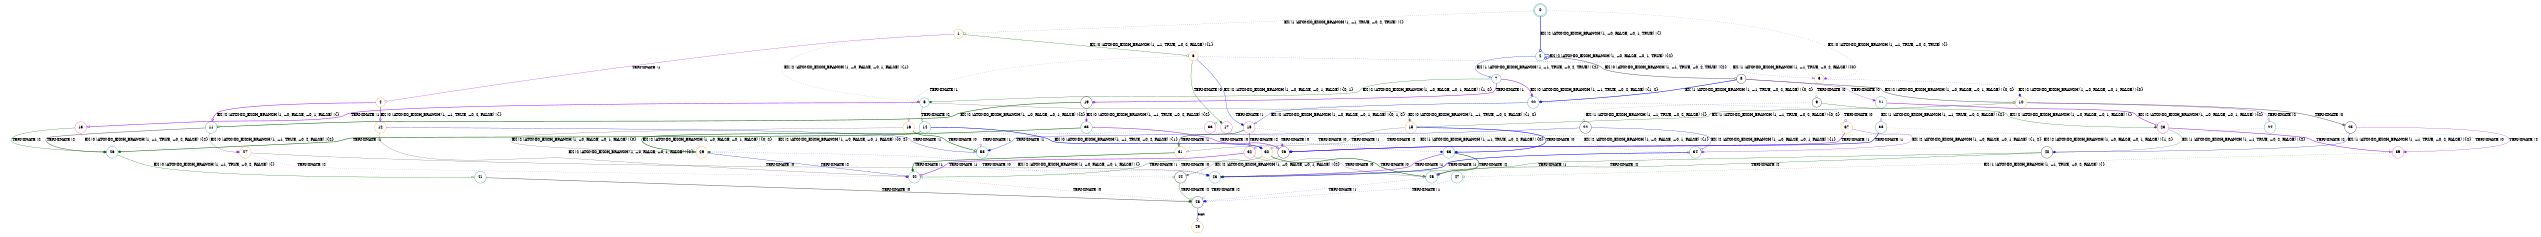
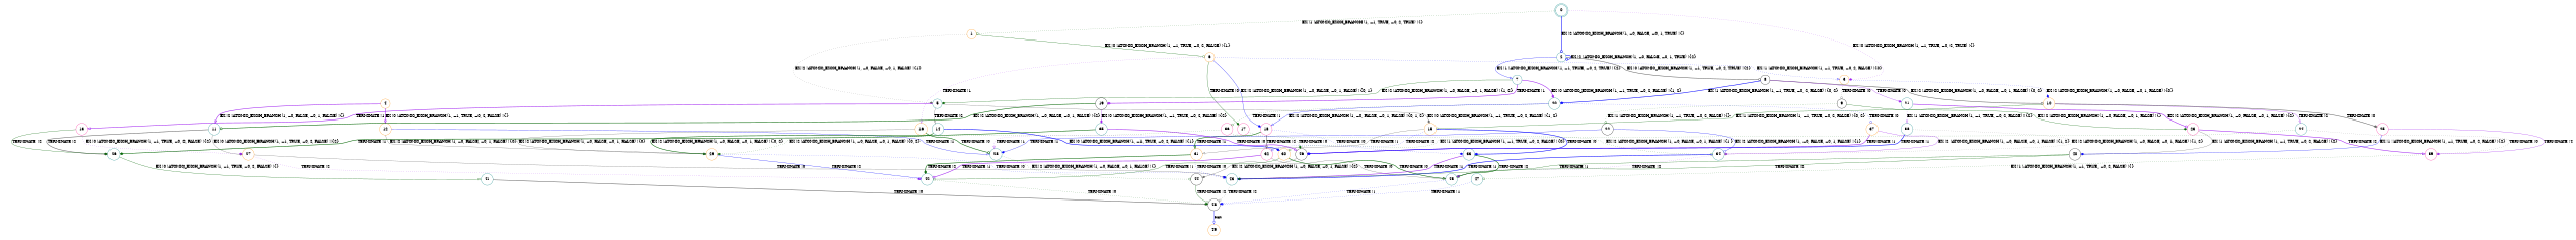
  digraph {
    node [color=teal shape=circle]
    edge [arrowhead=diamond color=darkgreen style=solid]
    0 [peripheries=2]
    1 [color=darkorange]
    2
    3 [color=darkorange]
    4 [color=darkorange]
    5
    6 [color=darkorange]
    7
    8 [color=black]
    9 [color=black]
    10 [color=darkorange]
    11
    12 [color=darkorange]
    13 [color=deeppink]
    14
    15 [color=darkorange]
    16 [color=darkorange]
    17 [color=deeppink]
    18 [color=deeppink]
    19 [color=black]
    20
    21
    22 [color=black]
    23 [color=deeppink]
    24
-   25 [color=black]
+   25 [color=deeppink]
    26
    27 [color=darkorange]
-   28 [label=58]
+   28
    29 [color=darkorange]
    30 [color=darkorange]
    31 [color=darkorange]
    32 [color=deeppink]
    33
    34
    35
    36 [color=deeppink]
    37 [color=darkorange]
    38
    39 [color=deeppink]
    40 [color=black]
    41
    42
    43
    44 [color=black]
    45
    46 [color=black]
    47
    48 [color=black]
    49 [color=darkorange]
    0 -> 1 [arrowhead=odot label="EX !1 !ATOMIC_EXCH_BRANCH (1, +1, TRUE, +0, 2, TRUE) !{}" style=dotted]
    0 -> 2 [arrowhead=odot color=blue label="EX !2 !ATOMIC_EXCH_BRANCH (1, +0, FALSE, +0, 1, TRUE) !{}" style=bold]
    0 -> 3 [color=purple label="EX !0 !ATOMIC_EXCH_BRANCH (1, +1, TRUE, +0, 2, TRUE) !{}" style=dotted]
-   1 -> 4 [arrowhead=odot color=purple label="TERMINATE !1"]
    1 -> 5 [color=gray40 label="EX !2 !ATOMIC_EXCH_BRANCH (1, +0, FALSE, +0, 1, FALSE) !{1}" style=dotted]
    1 -> 6 [arrowhead=odot label="EX !0 !ATOMIC_EXCH_BRANCH (1, +1, TRUE, +0, 2, FALSE) !{1}"]
    2 -> 2 [arrowhead=odot color=blue label="EX !2 !ATOMIC_EXCH_BRANCH (1, +0, FALSE, +0, 1, TRUE) !{2}" style=bold]
    2 -> 7 [arrowhead=onormal color=blue label="EX !1 !ATOMIC_EXCH_BRANCH (1, +1, TRUE, +0, 2, TRUE) !{2}"]
    2 -> 8 [arrowhead=odot color=gray40 label="EX !0 !ATOMIC_EXCH_BRANCH (1, +1, TRUE, +0, 2, TRUE) !{2}" style=bold]
    3 -> 9 [arrowhead=odot color=gray40 label="TERMINATE !0" style=dotted]
    3 -> 10 [color=blue label="EX !2 !ATOMIC_EXCH_BRANCH (1, +0, FALSE, +0, 1, FALSE) !{0}" style=dotted]
    4 -> 11 [arrowhead=onormal color=purple label="EX !2 !ATOMIC_EXCH_BRANCH (1, +0, FALSE, +0, 1, FALSE) !{}" style=bold]
    4 -> 12 [arrowhead=onormal color=purple label="EX !0 !ATOMIC_EXCH_BRANCH (1, +1, TRUE, +0, 2, FALSE) !{}" style=bold]
    5 -> 13 [arrowhead=onormal color=purple label="TERMINATE !1" style=bold]
    5 -> 14 [arrowhead=onormal color=gray40 label="TERMINATE !2"]
    5 -> 15 [color=gray40 label="EX !0 !ATOMIC_EXCH_BRANCH (1, +1, TRUE, +0, 2, FALSE) !{1, 2}"]
    6 -> 3 [arrowhead=onormal color=blue label="EX !1 !ATOMIC_EXCH_BRANCH (1, +1, TRUE, +0, 2, FALSE) !{0}" style=dotted]
    6 -> 16 [arrowhead=onormal color=purple label="TERMINATE !1" style=dotted]
    6 -> 17 [label="TERMINATE !0"]
    6 -> 18 [color=blue label="EX !2 !ATOMIC_EXCH_BRANCH (1, +0, FALSE, +0, 1, FALSE) !{0, 1}"]
    7 -> 5 [label="EX !2 !ATOMIC_EXCH_BRANCH (1, +0, FALSE, +0, 1, FALSE) !{1, 2}"]
    7 -> 19 [color=purple label="TERMINATE !1" style=bold]
    7 -> 20 [color=purple label="EX !0 !ATOMIC_EXCH_BRANCH (1, +1, TRUE, +0, 2, FALSE) !{1, 2}" style=bold]
    8 -> 10 [arrowhead=odot color=gray40 label="EX !2 !ATOMIC_EXCH_BRANCH (1, +0, FALSE, +0, 1, FALSE) !{0, 2}" style=bold]
    8 -> 20 [color=blue label="EX !1 !ATOMIC_EXCH_BRANCH (1, +1, TRUE, +0, 2, FALSE) !{0, 2}" style=bold]
    8 -> 21 [color=purple label="TERMINATE !0"]
    9 -> 22 [arrowhead=odot label="EX !1 !ATOMIC_EXCH_BRANCH (1, +1, TRUE, +0, 2, FALSE) !{}" style=dotted]
    9 -> 23 [label="EX !2 !ATOMIC_EXCH_BRANCH (1, +0, FALSE, +0, 1, FALSE) !{}"]
    10 -> 15 [arrowhead=odot label="EX !1 !ATOMIC_EXCH_BRANCH (1, +1, TRUE, +0, 2, FALSE) !{0, 2}"]
    10 -> 24 [arrowhead=onormal color=purple label="TERMINATE !2"]
    10 -> 25 [color=gray40 label="TERMINATE !0" style=bold]
    11 -> 26 [color=gray40 label="TERMINATE !2" style=bold]
    11 -> 27 [color=gray40 label="EX !0 !ATOMIC_EXCH_BRANCH (1, +1, TRUE, +0, 2, FALSE) !{2}"]
    12 -> 28 [arrowhead=onormal color=blue label="TERMINATE !1"]
-   12 -> 42 [color=gray40 label="EX !2 !ATOMIC_EXCH_BRANCH (1, +0, FALSE, +0, 1, FALSE) !{0}"]
+   12 -> 29 [color=gray40 label="EX !2 !ATOMIC_EXCH_BRANCH (1, +0, FALSE, +0, 1, FALSE) !{0}"]
    13 -> 26 [label="TERMINATE !2"]
    13 -> 27 [color=purple label="EX !0 !ATOMIC_EXCH_BRANCH (1, +1, TRUE, +0, 2, FALSE) !{2}" style=dotted]
    14 -> 26 [label="TERMINATE !1" style=bold]
    14 -> 30 [color=blue label="EX !0 !ATOMIC_EXCH_BRANCH (1, +1, TRUE, +0, 2, FALSE) !{1}" style=bold]
    15 -> 31 [arrowhead=onormal color=gray40 label="TERMINATE !1"]
    15 -> 32 [arrowhead=odot color=blue label="TERMINATE !2" style=dotted]
    15 -> 33 [color=blue label="TERMINATE !0" style=bold]
    16 -> 28 [arrowhead=odot label="TERMINATE !0" style=bold]
    16 -> 29 [arrowhead=onormal color=gray40 label="EX !2 !ATOMIC_EXCH_BRANCH (1, +0, FALSE, +0, 1, FALSE) !{0}"]
    17 -> 28 [arrowhead=onormal color=purple label="TERMINATE !1" style=dotted]
    17 -> 34 [arrowhead=odot label="EX !2 !ATOMIC_EXCH_BRANCH (1, +0, FALSE, +0, 1, FALSE) !{1}" style=dotted]
    18 -> 31 [arrowhead=onormal label="TERMINATE !1" style=bold]
    18 -> 32 [arrowhead=onormal color=gray40 label="TERMINATE !2" style=bold]
    18 -> 33 [color=blue label="TERMINATE !0" style=dotted]
    19 -> 11 [arrowhead=odot label="EX !2 !ATOMIC_EXCH_BRANCH (1, +0, FALSE, +0, 1, FALSE) !{2}" style=bold]
    19 -> 35 [color=purple label="EX !0 !ATOMIC_EXCH_BRANCH (1, +1, TRUE, +0, 2, FALSE) !{2}"]
    20 -> 18 [arrowhead=onormal color=blue label="EX !2 !ATOMIC_EXCH_BRANCH (1, +0, FALSE, +0, 1, FALSE) !{0, 1, 2}"]
    20 -> 36 [arrowhead=odot label="TERMINATE !1" style=dotted]
    20 -> 37 [arrowhead=odot color=blue label="TERMINATE !0" style=dotted]
    21 -> 23 [arrowhead=odot color=purple label="EX !2 !ATOMIC_EXCH_BRANCH (1, +0, FALSE, +0, 1, FALSE) !{2}" style=bold]
    21 -> 38 [arrowhead=onormal color=purple label="EX !1 !ATOMIC_EXCH_BRANCH (1, +1, TRUE, +0, 2, FALSE) !{2}" style=dotted]
    22 -> 28 [color=blue label="TERMINATE !1"]
    22 -> 34 [arrowhead=odot color=blue label="EX !2 !ATOMIC_EXCH_BRANCH (1, +0, FALSE, +0, 1, FALSE) !{1}"]
    23 -> 39 [arrowhead=onormal color=purple label="TERMINATE !2" style=bold]
    23 -> 40 [arrowhead=odot color=gray40 label="EX !1 !ATOMIC_EXCH_BRANCH (1, +1, TRUE, +0, 2, FALSE) !{2}"]
    24 -> 30 [arrowhead=odot label="EX !1 !ATOMIC_EXCH_BRANCH (1, +1, TRUE, +0, 2, FALSE) !{0}" style=dotted]
    24 -> 39 [arrowhead=odot color=gray40 label="TERMINATE !0" style=dotted]
    25 -> 39 [color=purple label="TERMINATE !4"]
    25 -> 40 [color=blue label="EX !1 !ATOMIC_EXCH_BRANCH (1, +1, TRUE, +0, 2, FALSE) !{2}"]
    26 -> 41 [arrowhead=onormal label="EX !0 !ATOMIC_EXCH_BRANCH (1, +1, TRUE, +0, 2, FALSE) !{}"]
    27 -> 42 [color=purple label="TERMINATE !2" style=dotted]
    27 -> 43 [color=gray40 label="TERMINATE !0"]
    28 -> 44 [arrowhead=odot label="EX !2 !ATOMIC_EXCH_BRANCH (1, +0, FALSE, +0, 1, FALSE) !{}" style=dotted]
    29 -> 42 [arrowhead=odot color=blue label="TERMINATE !2"]
    29 -> 43 [color=blue label="TERMINATE !0" style=dotted]
    30 -> 42 [arrowhead=odot label="TERMINATE !1"]
    30 -> 45 [arrowhead=onormal label="TERMINATE !0" style=bold]
-   31 -> 42 [label="TERMINATE !1" style=bold]
+   31 -> 42 [label="TERMINATE !2" style=bold]
    31 -> 43 [arrowhead=onormal color=blue label="TERMINATE !0" style=dotted]
    32 -> 42 [arrowhead=odot color=purple label="TERMINATE !1" style=bold]
    32 -> 45 [arrowhead=odot color=gray40 label="TERMINATE !0"]
    33 -> 43 [arrowhead=onormal color=purple label="TERMINATE !1" style=bold]
    33 -> 45 [arrowhead=onormal label="TERMINATE !2" style=bold]
    34 -> 43 [color=blue label="TERMINATE !1" style=bold]
    34 -> 45 [color=purple label="TERMINATE !2" style=dotted]
    35 -> 29 [arrowhead=onormal label="EX !2 !ATOMIC_EXCH_BRANCH (1, +0, FALSE, +0, 1, FALSE) !{0, 2}" style=bold]
    35 -> 46 [arrowhead=onormal color=purple label="TERMINATE !0" style=bold]
    36 -> 29 [label="EX !2 !ATOMIC_EXCH_BRANCH (1, +0, FALSE, +0, 1, FALSE) !{0, 2}" style=dotted]
-   36 -> 46 [color=purple label="TERMINATE !0" style=dotted]
+   36 -> 46 [label="TERMINATE !0" style=dotted]
    37 -> 34 [color=purple label="EX !2 !ATOMIC_EXCH_BRANCH (1, +0, FALSE, +0, 1, FALSE) !{1, 2}"]
    37 -> 46 [arrowhead=odot color=purple label="TERMINATE !1" style=bold]
    38 -> 34 [arrowhead=odot color=gray40 label="EX !2 !ATOMIC_EXCH_BRANCH (1, +0, FALSE, +0, 1, FALSE) !{1, 2}" style=dotted]
    38 -> 46 [color=blue label="TERMINATE !1" style=bold]
    39 -> 47 [arrowhead=odot label="EX !1 !ATOMIC_EXCH_BRANCH (1, +1, TRUE, +0, 2, FALSE) !{}" style=dotted]
    40 -> 43 [label="TERMINATE !1"]
    40 -> 45 [arrowhead=odot label="TERMINATE !2"]
    41 -> 48 [arrowhead=onormal color=gray40 label="TERMINATE !0" style=bold]
    42 -> 48 [label="TERMINATE !0" style=dotted]
    43 -> 48 [arrowhead=odot color=gray40 label="TERMINATE !2" style=dotted]
    44 -> 48 [arrowhead=odot label="TERMINATE !2"]
    45 -> 48 [color=blue label="TERMINATE !1" style=dotted]
    46 -> 44 [color=gray40 label="EX !2 !ATOMIC_EXCH_BRANCH (1, +0, FALSE, +0, 1, FALSE) !{2}"]
    47 -> 48 [arrowhead=onormal color=blue label="TERMINATE !1" style=dotted]
    48 -> 49 [arrowhead=onormal color=blue label=exit]
  }
